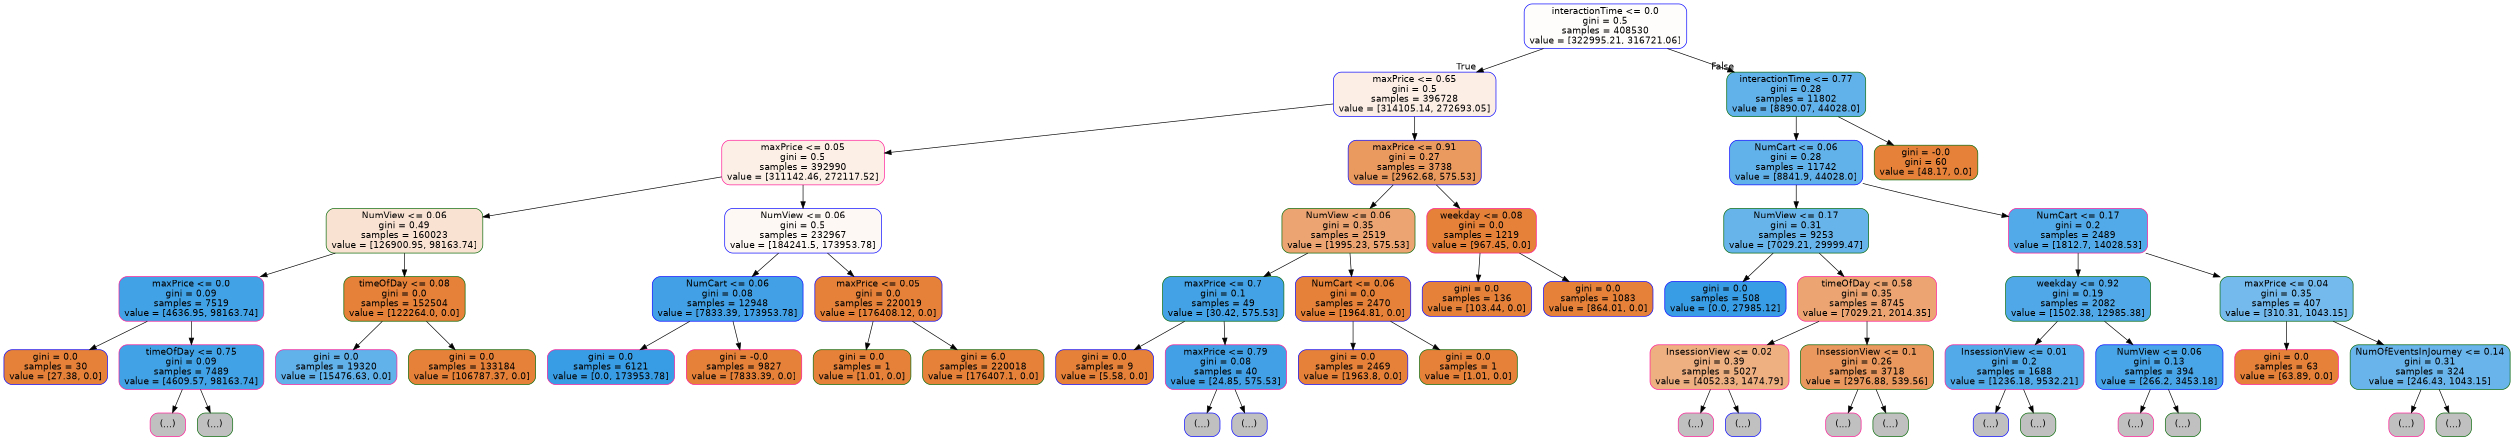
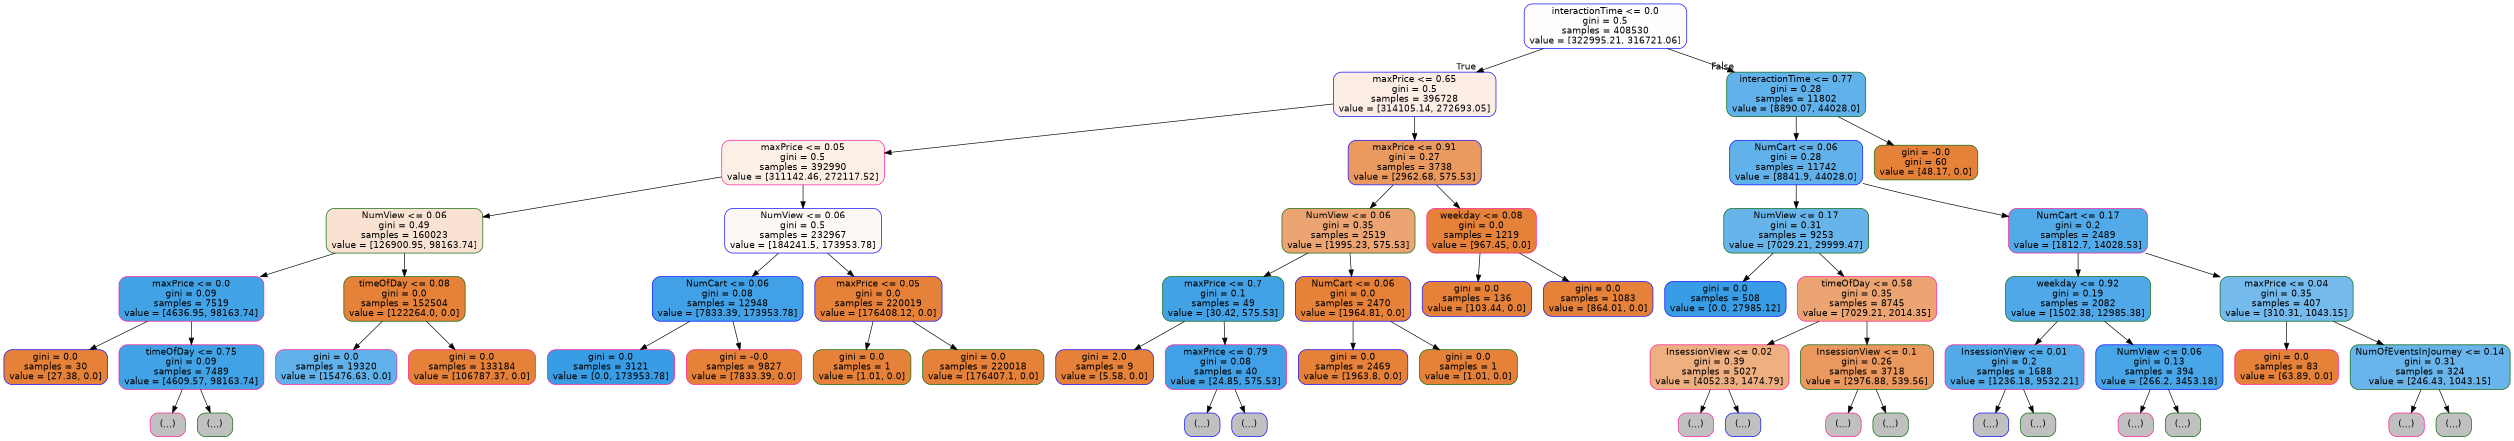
  digraph {
    node [color=darkgreen fillcolor="#e58139" fontname=helvetica shape=box style="filled, rounded"]
    edge [fontname=helvetica]
    n1 [color=blue fillcolor="#fefdfb" label="interactionTime <= 0.0\ngini = 0.5\nsamples = 408530\nvalue = [322995.21, 316721.06]"]
    n2 [color=blue fillcolor="#fceee5" label="maxPrice <= 0.65\ngini = 0.5\nsamples = 396728\nvalue = [314105.14, 272693.05]"]
    n3 [fillcolor="#61b1ea" label="interactionTime <= 0.77\ngini = 0.28\nsamples = 11802\nvalue = [8890.07, 44028.0]"]
    n4 [color=deeppink fillcolor="#fcefe6" label="maxPrice <= 0.05\ngini = 0.5\nsamples = 392990\nvalue = [311142.46, 272117.52]"]
    n5 [color=blue fillcolor="#ea995f" label="maxPrice <= 0.91\ngini = 0.27\nsamples = 3738\nvalue = [2962.68, 575.53]"]
    n6 [color=blue fillcolor="#61b1ea" label="NumCart <= 0.06\ngini = 0.28\nsamples = 11742\nvalue = [8841.9, 44028.0]"]
    n7 [label="gini = -0.0\ngini = 60\nvalue = [48.17, 0.0]"]
    n8 [fillcolor="#f9e2d2" label="NumView <= 0.06\ngini = 0.49\nsamples = 160023\nvalue = [126900.95, 98163.74]"]
    n9 [color=blue fillcolor="#fef8f4" label="NumView <= 0.06\ngini = 0.5\nsamples = 232967\nvalue = [184241.5, 173953.78]"]
    n10 [fillcolor="#eca572" label="NumView <= 0.06\ngini = 0.35\nsamples = 2519\nvalue = [1995.23, 575.53]"]
    n11 [color=deeppink label="weekday <= 0.08\ngini = 0.0\nsamples = 1219\nvalue = [967.45, 0.0]"]
    n12 [color=deeppink fillcolor="#42a2e6" label="maxPrice <= 0.0\ngini = 0.09\nsamples = 7519\nvalue = [4636.95, 98163.74]"]
    n13 [label="timeOfDay <= 0.08\ngini = 0.0\nsamples = 152504\nvalue = [122264.0, 0.0]"]
    n14 [color=blue fillcolor="#42a1e6" label="NumCart <= 0.06\ngini = 0.08\nsamples = 12948\nvalue = [7833.39, 173953.78]"]
    n15 [color=blue label="maxPrice <= 0.05\ngini = 0.0\nsamples = 220019\nvalue = [176408.12, 0.0]"]
    n16 [color=blue label="gini = 0.0\nsamples = 30\nvalue = [27.38, 0.0]"]
    n17 [color=deeppink fillcolor="#42a2e6" label="timeOfDay <= 0.75\ngini = 0.09\nsamples = 7489\nvalue = [4609.57, 98163.74]"]
    n18 [color=deeppink fillcolor="#61b1ea" label="gini = 0.0\nsamples = 19320\nvalue = [15476.63, 0.0]"]
-   n19 [label="gini = 0.0\nsamples = 133184\nvalue = [106787.37, 0.0]"]
+   n19 [color=deeppink label="gini = 0.0\nsamples = 133184\nvalue = [106787.37, 0.0]"]
    n20 [color=deeppink fillcolor="#C0C0C0" label="(...)"]
    n21 [fillcolor="#C0C0C0" label="(...)"]
-   n22 [color=deeppink fillcolor="#399de5" label="gini = 0.0\nsamples = 6121\nvalue = [0.0, 173953.78]"]
+   n22 [color=deeppink fillcolor="#399de5" label="gini = 0.0\nsamples = 3121\nvalue = [0.0, 173953.78]"]
    n23 [color=deeppink label="gini = -0.0\nsamples = 9827\nvalue = [7833.39, 0.0]"]
    n24 [label="gini = 0.0\nsamples = 1\nvalue = [1.01, 0.0]"]
-   n25 [label="gini = 6.0\nsamples = 220018\nvalue = [176407.1, 0.0]"]
+   n25 [label="gini = 0.0\nsamples = 220018\nvalue = [176407.1, 0.0]"]
    n26 [fillcolor="#43a2e6" label="maxPrice <= 0.7\ngini = 0.1\nsamples = 49\nvalue = [30.42, 575.53]"]
    n27 [color=blue label="NumCart <= 0.06\ngini = 0.0\nsamples = 2470\nvalue = [1964.81, 0.0]"]
    n28 [color=blue label="gini = 0.0\nsamples = 136\nvalue = [103.44, 0.0]"]
    n29 [color=blue label="gini = 0.0\nsamples = 1083\nvalue = [864.01, 0.0]"]
-   n30 [color=blue label="gini = 0.0\nsamples = 9\nvalue = [5.58, 0.0]"]
+   n30 [color=blue label="gini = 2.0\nsamples = 9\nvalue = [5.58, 0.0]"]
    n31 [color=deeppink fillcolor="#42a1e6" label="maxPrice <= 0.79\ngini = 0.08\nsamples = 40\nvalue = [24.85, 575.53]"]
    n32 [color=blue label="gini = 0.0\nsamples = 2469\nvalue = [1963.8, 0.0]"]
    n33 [label="gini = 0.0\nsamples = 1\nvalue = [1.01, 0.0]"]
    n34 [color=blue fillcolor="#C0C0C0" label="(...)"]
    n35 [color=blue fillcolor="#C0C0C0" label="(...)"]
    n36 [fillcolor="#67b4eb" label="NumView <= 0.17\ngini = 0.31\nsamples = 9253\nvalue = [7029.21, 29999.47]"]
    n37 [color=deeppink fillcolor="#53aae8" label="NumCart <= 0.17\ngini = 0.2\nsamples = 2489\nvalue = [1812.7, 14028.53]"]
    n38 [color=blue fillcolor="#399de5" label="gini = 0.0\nsamples = 508\nvalue = [0.0, 27985.12]"]
    n39 [color=deeppink fillcolor="#eca572" label="timeOfDay <= 0.58\ngini = 0.35\nsamples = 8745\nvalue = [7029.21, 2014.35]"]
    n40 [fillcolor="#50a8e8" label="weekday <= 0.92\ngini = 0.19\nsamples = 2082\nvalue = [1502.38, 12985.38]"]
    n41 [fillcolor="#74baed" label="maxPrice <= 0.04\ngini = 0.35\nsamples = 407\nvalue = [310.31, 1043.15]"]
    n42 [color=deeppink fillcolor="#eeaf81" label="InsessionView <= 0.02\ngini = 0.39\nsamples = 5027\nvalue = [4052.33, 1474.79]"]
    n43 [fillcolor="#ea985d" label="InsessionView <= 0.1\ngini = 0.26\nsamples = 3718\nvalue = [2976.88, 539.56]"]
    n44 [color=deeppink fillcolor="#C0C0C0" label="(...)"]
    n45 [color=blue fillcolor="#C0C0C0" label="(...)"]
    n46 [color=deeppink fillcolor="#C0C0C0" label="(...)"]
    n47 [fillcolor="#C0C0C0" label="(...)"]
    n48 [color=deeppink fillcolor="#53aae8" label="InsessionView <= 0.01\ngini = 0.2\nsamples = 1688\nvalue = [1236.18, 9532.21]"]
    n49 [color=blue fillcolor="#48a5e7" label="NumView <= 0.06\ngini = 0.13\nsamples = 394\nvalue = [266.2, 3453.18]"]
-   n50 [color=deeppink label="gini = 0.0\nsamples = 63\nvalue = [63.89, 0.0]"]
+   n50 [color=deeppink label="gini = 0.0\nsamples = 83\nvalue = [63.89, 0.0]"]
    n51 [fillcolor="#68b4eb" label="NumOfEventsInJourney <= 0.14\ngini = 0.31\nsamples = 324\nvalue = [246.43, 1043.15]"]
    n52 [color=blue fillcolor="#C0C0C0" label="(...)"]
    n53 [fillcolor="#C0C0C0" label="(...)"]
    n54 [color=deeppink fillcolor="#C0C0C0" label="(...)"]
    n55 [fillcolor="#C0C0C0" label="(...)"]
    n56 [color=deeppink fillcolor="#C0C0C0" label="(...)"]
    n57 [fillcolor="#C0C0C0" label="(...)"]
    n1 -> n2 [headlabel=True labelangle=45 labeldistance=2.5]
    n1 -> n3 [headlabel=False labelangle=-45 labeldistance=2.5]
    n2 -> n4
    n2 -> n5
    n3 -> n6
    n3 -> n7
    n4 -> n8
    n4 -> n9
    n5 -> n10
    n5 -> n11
    n6 -> n36
    n6 -> n37
    n8 -> n12
    n8 -> n13
    n9 -> n14
    n9 -> n15
    n10 -> n26
    n10 -> n27
    n11 -> n28
    n11 -> n29
    n12 -> n16
    n12 -> n17
    n13 -> n18
    n13 -> n19
    n14 -> n22
    n14 -> n23
    n15 -> n24
    n15 -> n25
    n17 -> n20
    n17 -> n21
    n26 -> n30
    n26 -> n31
    n27 -> n32
    n27 -> n33
    n31 -> n34
    n31 -> n35
    n36 -> n38
    n36 -> n39
    n37 -> n40
    n37 -> n41
    n39 -> n42
    n39 -> n43
    n40 -> n48
    n40 -> n49
    n41 -> n50
    n41 -> n51
    n42 -> n44
    n42 -> n45
    n43 -> n46
    n43 -> n47
    n48 -> n52
    n48 -> n53
    n49 -> n54
    n49 -> n55
    n51 -> n56
    n51 -> n57
  }
